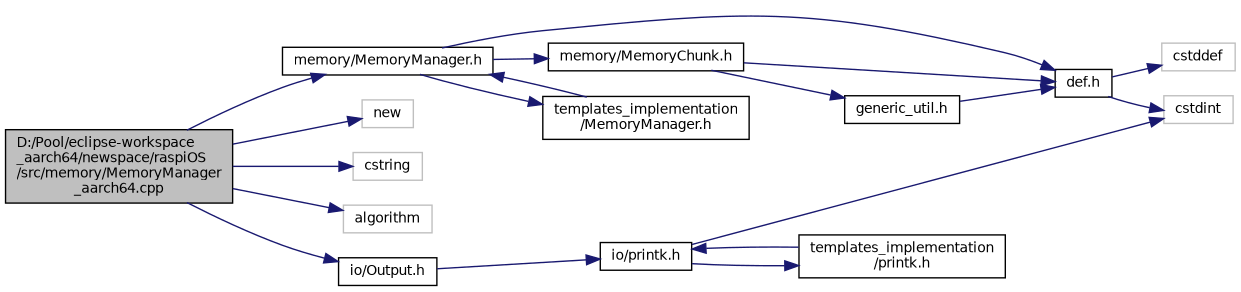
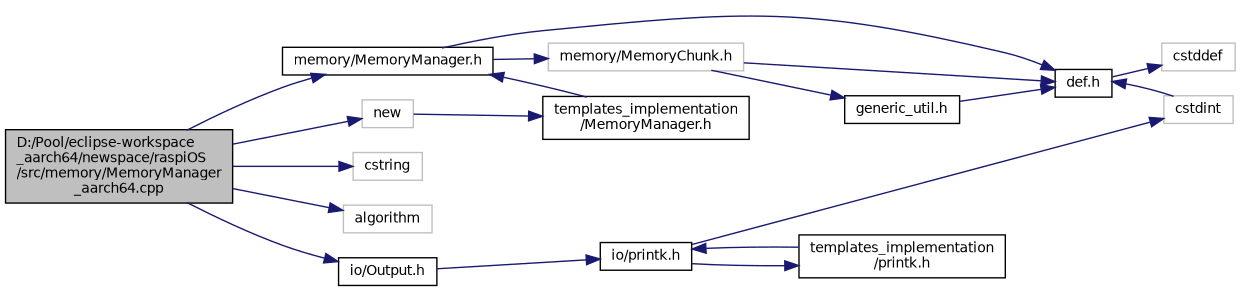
  digraph {
    rankdir=LR
    node [color=black fillcolor=white fontname=Helvetica fontsize=10 shape=record style=filled]
    edge [color=midnightblue fontname=Helvetica fontsize=10 labelfontname=Helvetica labelfontsize=10 style=solid]
    n1 [fillcolor=grey75 fontcolor=black height=0.2 label="D:/Pool/eclipse-workspace\l_aarch64/newspace/raspiOS\l/src/memory/MemoryManager\l_aarch64.cpp" width=0.4]
    n2 [height=0.2 label="memory/MemoryManager.h" width=0.4]
    n3 [color=grey75 height=0.2 label=new width=0.4]
    n4 [color=grey75 height=0.2 label=cstring width=0.4]
    n5 [color=grey75 height=0.2 label=algorithm width=0.4]
    n6 [height=0.2 label="io/Output.h" width=0.4]
    n7 [height=0.2 label="def.h" width=0.4]
-   n8 [height=0.2 label="memory/MemoryChunk.h" width=0.4]
+   n8 [color=grey75 height=0.2 label="memory/MemoryChunk.h" width=0.4]
    n9 [height=0.2 label="templates_implementation\l/MemoryManager.h" width=0.4]
    n10 [height=0.2 label="io/printk.h" width=0.4]
    n11 [color=grey75 height=0.2 label=cstddef width=0.4]
    n12 [color=grey75 height=0.2 label=cstdint width=0.4]
    n13 [height=0.2 label="generic_util.h" width=0.4]
    n14 [height=0.2 label="templates_implementation\l/printk.h" width=0.4]
    n1 -> n2
    n1 -> n3
    n1 -> n4
    n1 -> n5
    n1 -> n6
    n2 -> n7
    n2 -> n8
-   n2 -> n9
+   n3 -> n9
    n6 -> n10
    n7 -> n11
-   n7 -> n12
+   n12 -> n7
    n8 -> n7
    n8 -> n13
    n9 -> n2
    n10 -> n12
    n10 -> n14
    n13 -> n7
    n14 -> n10
  }
